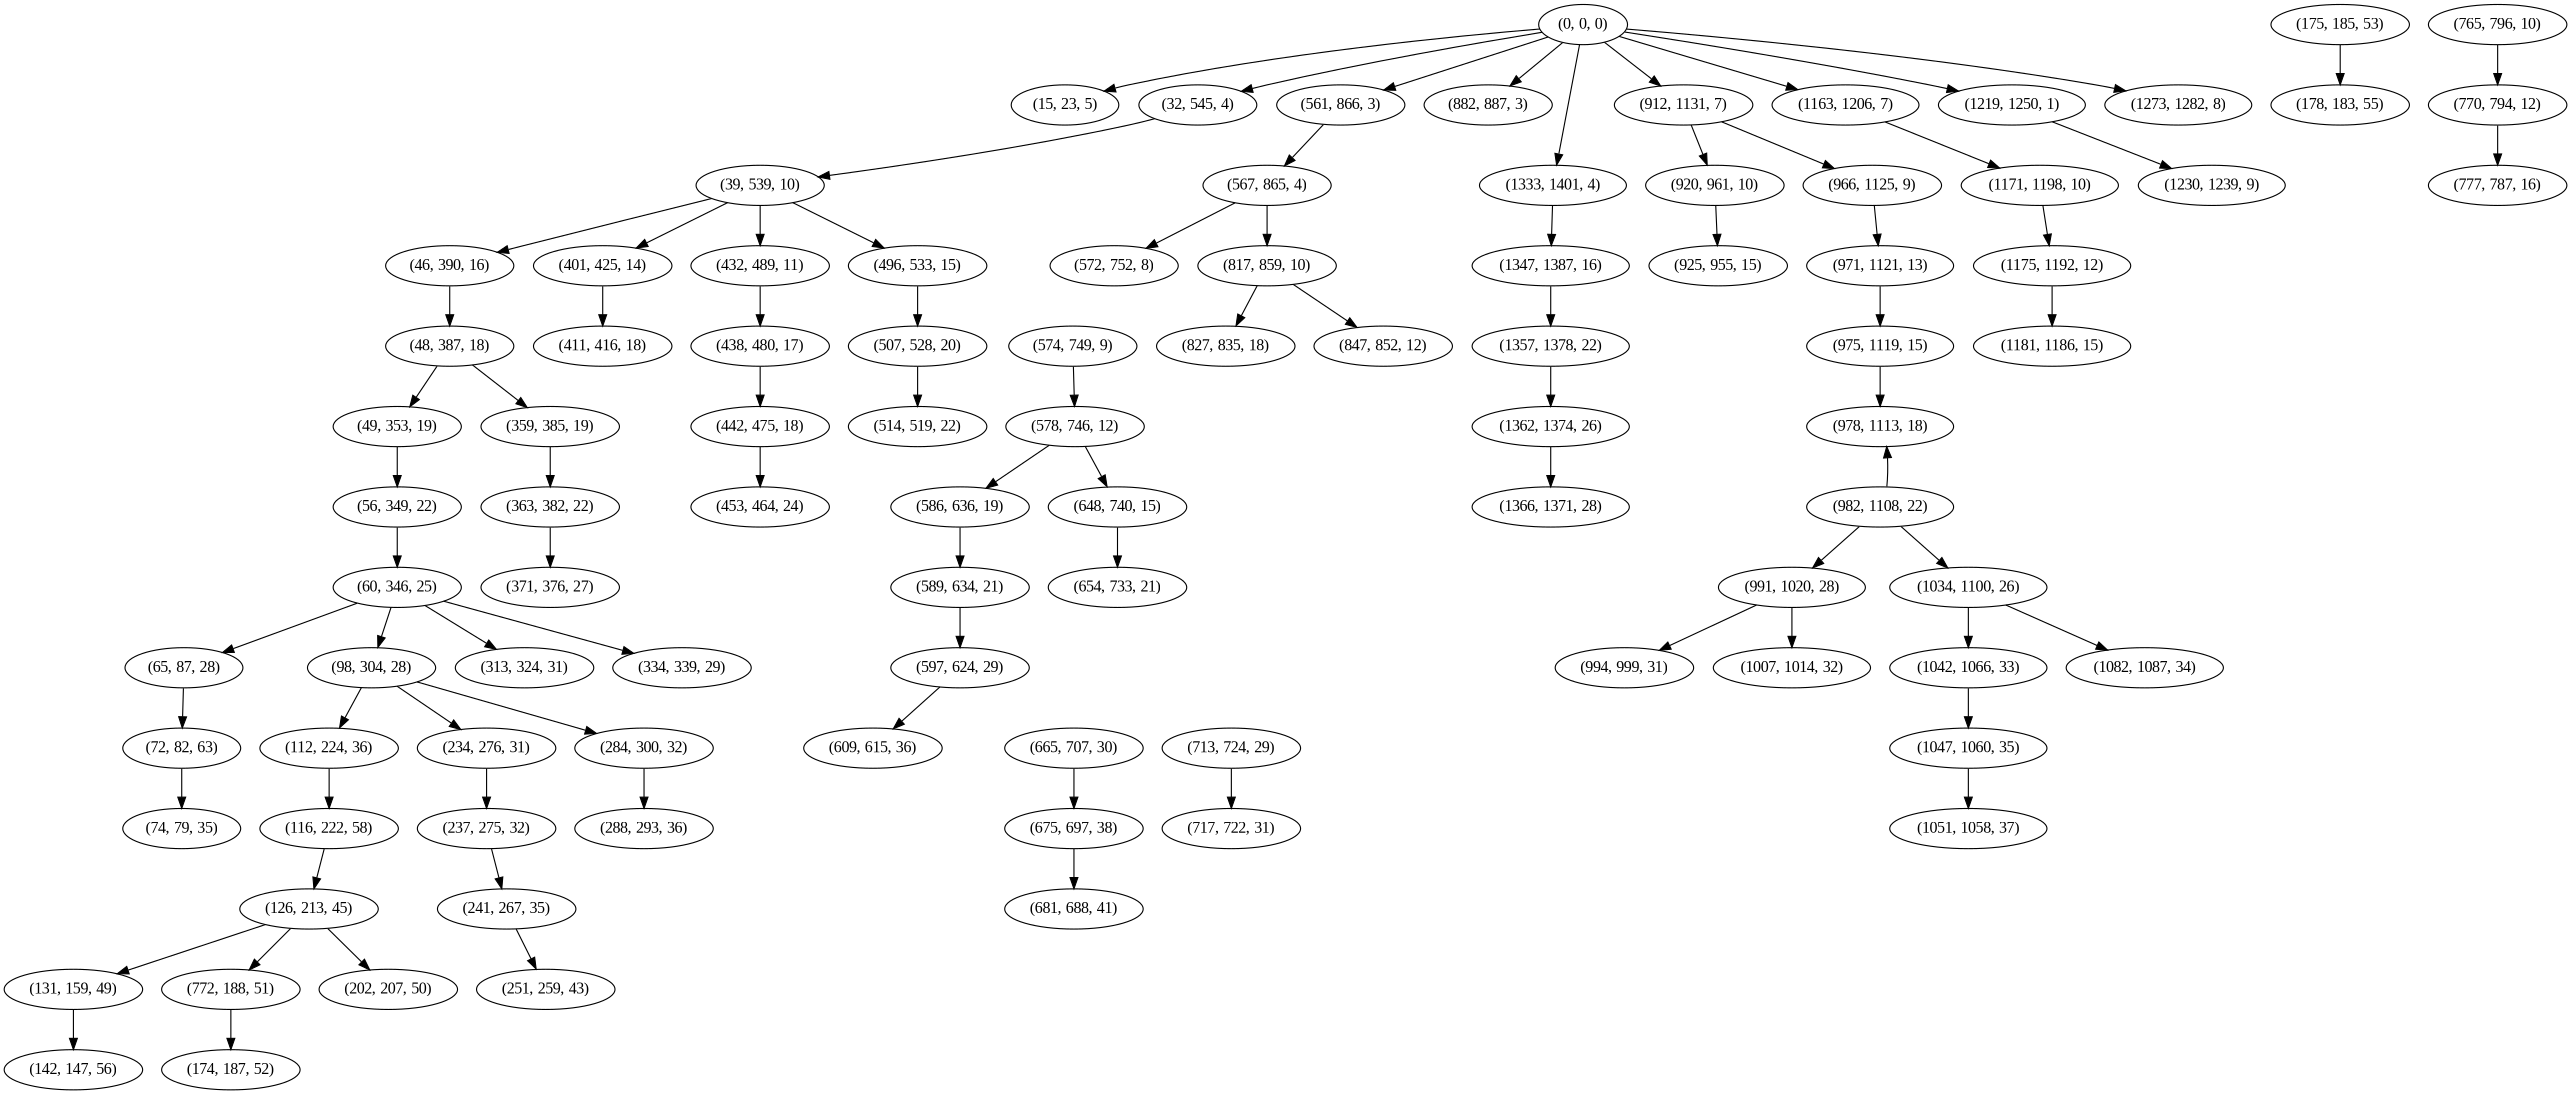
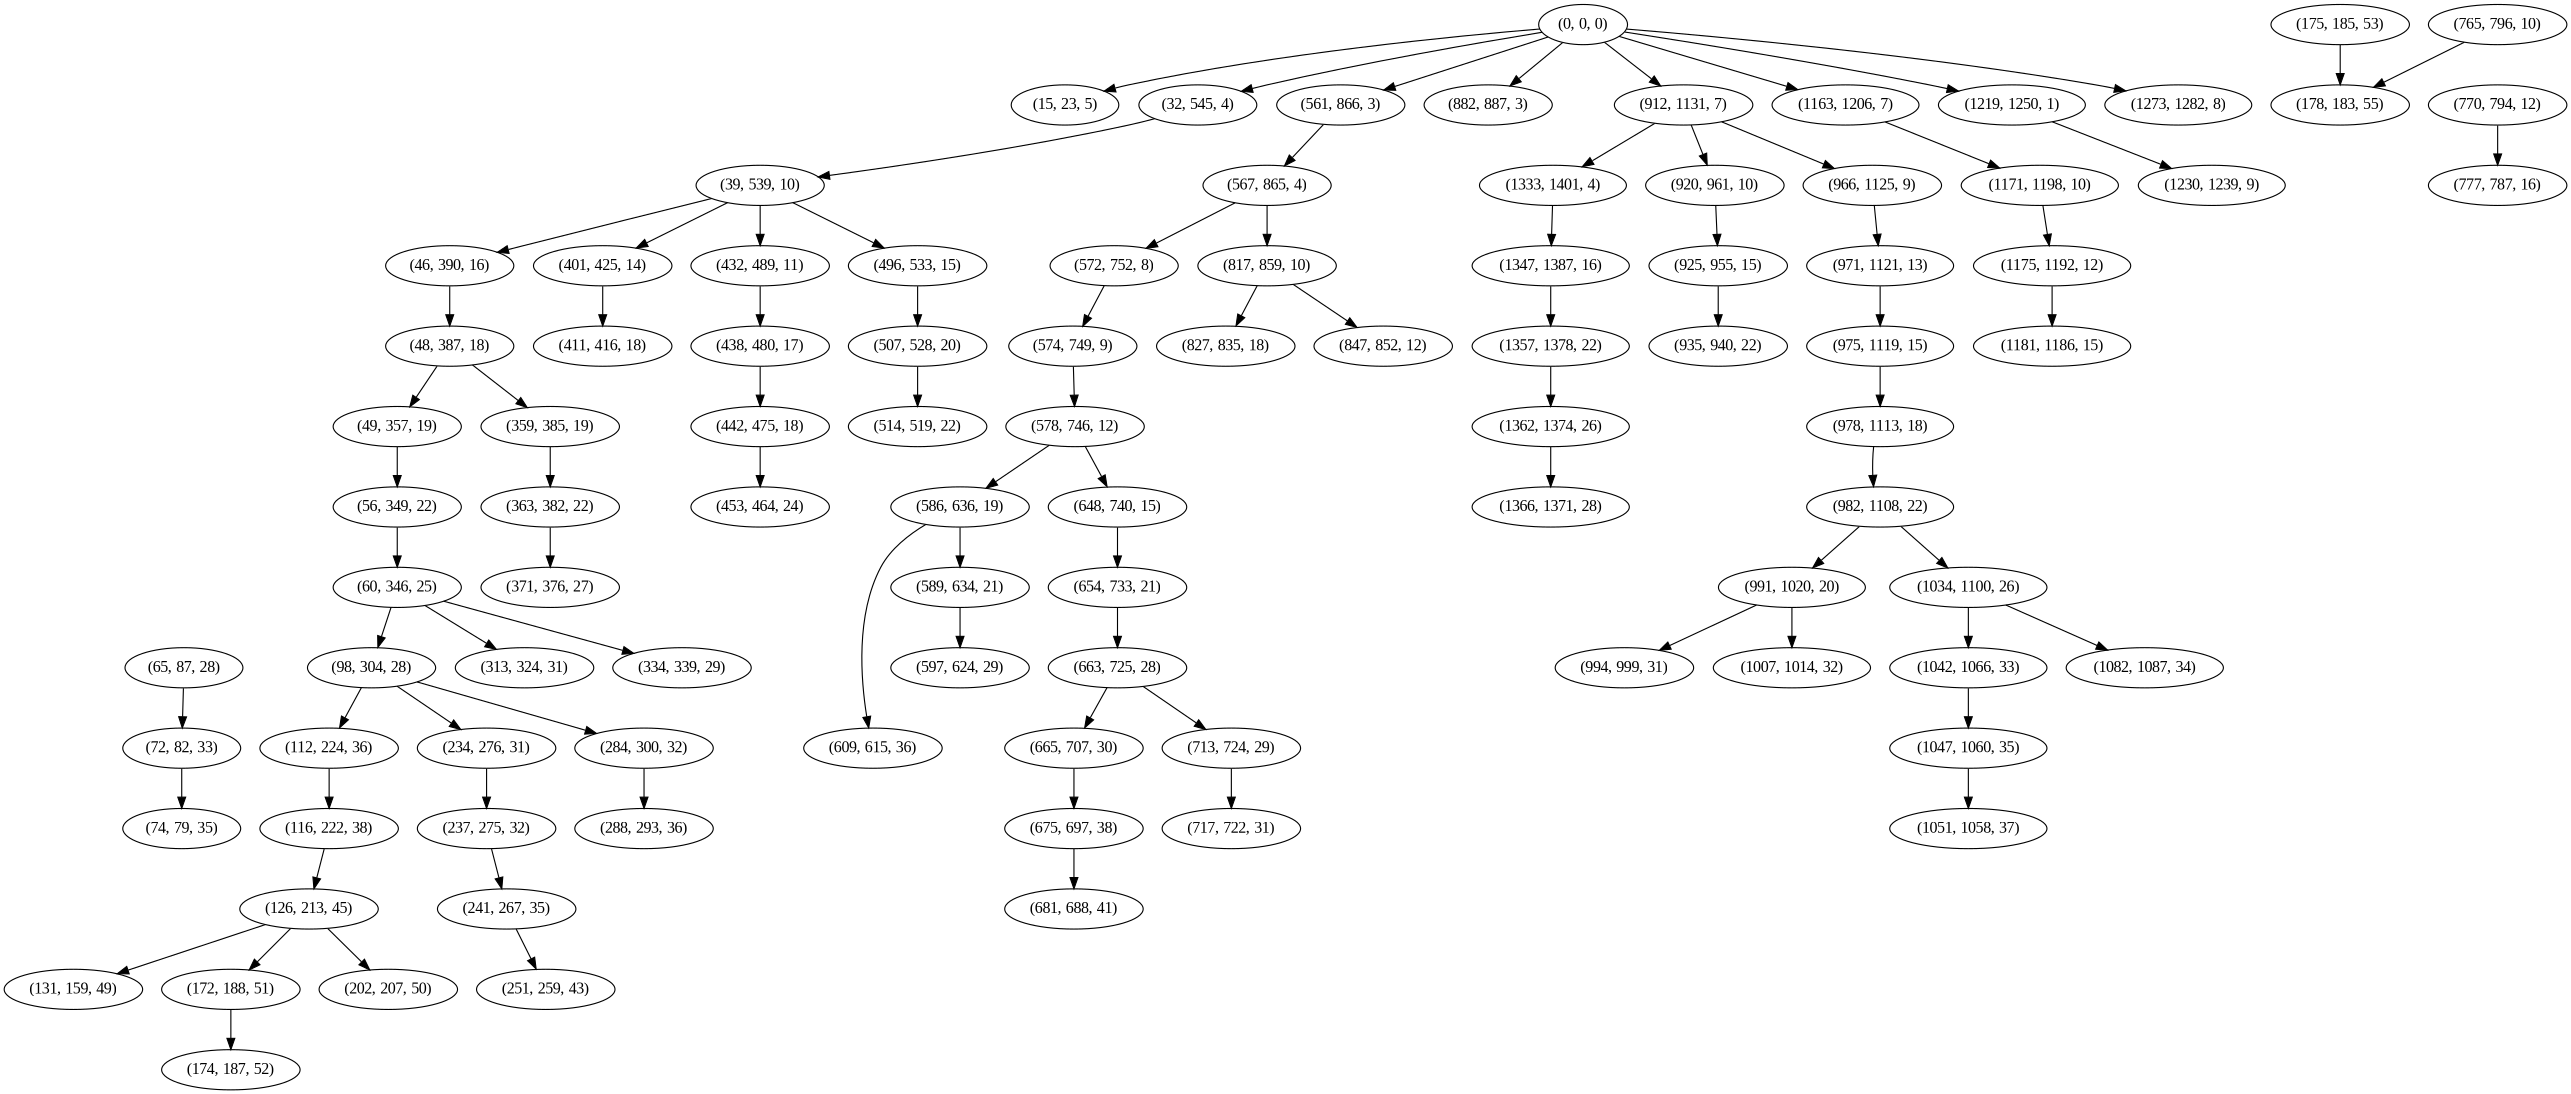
  digraph {
    fontname="Liberation Serif"
    node [fontname="Liberation Serif"]
    edge [fontname="Liberation Serif"]
    "(0, 0, 0)"
    "(15, 23, 5)"
    "(32, 545, 4)"
    "(561, 866, 3)"
    "(882, 887, 3)"
    "(912, 1131, 7)"
    "(1163, 1206, 7)"
    "(1219, 1250, 1)"
    "(1273, 1282, 8)"
    "(1333, 1401, 4)"
    "(39, 539, 10)"
    "(567, 865, 4)"
    "(920, 961, 10)"
    "(966, 1125, 9)"
    "(1171, 1198, 10)"
    "(1230, 1239, 9)"
    "(1347, 1387, 16)"
    "(46, 390, 16)"
    "(401, 425, 14)"
    "(432, 489, 11)"
    "(496, 533, 15)"
    "(48, 387, 18)"
    "(411, 416, 18)"
    "(438, 480, 17)"
    "(507, 528, 20)"
-   "(49, 353, 19)"
+   "(49, 353, 19)" [label="(49, 357, 19)"]
    "(359, 385, 19)"
    "(56, 349, 22)"
    "(363, 382, 22)"
    "(60, 346, 25)"
    "(65, 87, 28)"
    "(98, 304, 28)"
    "(313, 324, 31)"
    "(334, 339, 29)"
-   "(72, 82, 33)" [label="(72, 82, 63)"]
+   "(72, 82, 33)"
    "(112, 224, 36)"
    "(234, 276, 31)"
    "(284, 300, 32)"
    "(74, 79, 35)"
-   "(116, 222, 38)" [label="(116, 222, 58)"]
+   "(116, 222, 38)"
    "(237, 275, 32)"
    "(288, 293, 36)"
    "(126, 213, 45)"
    "(131, 159, 49)"
-   "(172, 188, 51)" [label="(772, 188, 51)"]
+   "(172, 188, 51)"
    "(202, 207, 50)"
-   "(142, 147, 56)"
    "(174, 187, 52)"
    "(175, 185, 53)"
    "(178, 183, 55)"
    "(241, 267, 35)"
    "(251, 259, 43)"
    "(371, 376, 27)"
    "(442, 475, 18)"
    "(453, 464, 24)"
    "(514, 519, 22)"
    "(572, 752, 8)"
    "(817, 859, 10)"
    "(574, 749, 9)"
    "(765, 796, 10)"
    "(770, 794, 12)"
    "(827, 835, 18)"
    "(847, 852, 12)"
    "(578, 746, 12)"
    "(586, 636, 19)"
    "(648, 740, 15)"
    "(589, 634, 21)"
    "(654, 733, 21)"
    "(597, 624, 29)"
    "(609, 615, 36)"
+   "(663, 725, 28)"
    "(665, 707, 30)"
    "(713, 724, 29)"
    "(675, 697, 38)"
    "(717, 722, 31)"
    "(681, 688, 41)"
    "(777, 787, 16)"
    "(925, 955, 15)"
    "(971, 1121, 13)"
+   "(935, 940, 22)"
    "(975, 1119, 15)"
    "(978, 1113, 18)"
    "(982, 1108, 22)"
-   "(991, 1020, 28)"
+   "(991, 1020, 28)" [label="(991, 1020, 20)"]
    "(1034, 1100, 26)"
    "(994, 999, 31)"
    "(1007, 1014, 32)"
    "(1042, 1066, 33)"
    "(1082, 1087, 34)"
    "(1047, 1060, 35)"
    "(1051, 1058, 37)"
    "(1175, 1192, 12)"
    "(1181, 1186, 15)"
    "(1357, 1378, 22)"
    "(1362, 1374, 26)"
    "(1366, 1371, 28)"
    "(0, 0, 0)" -> "(15, 23, 5)"
    "(0, 0, 0)" -> "(32, 545, 4)"
    "(0, 0, 0)" -> "(561, 866, 3)"
    "(0, 0, 0)" -> "(882, 887, 3)"
    "(0, 0, 0)" -> "(912, 1131, 7)"
    "(0, 0, 0)" -> "(1163, 1206, 7)"
    "(0, 0, 0)" -> "(1219, 1250, 1)"
    "(0, 0, 0)" -> "(1273, 1282, 8)"
-   "(0, 0, 0)" -> "(1333, 1401, 4)"
+   "(912, 1131, 7)" -> "(1333, 1401, 4)"
    "(32, 545, 4)" -> "(39, 539, 10)"
    "(561, 866, 3)" -> "(567, 865, 4)"
    "(912, 1131, 7)" -> "(920, 961, 10)"
    "(912, 1131, 7)" -> "(966, 1125, 9)"
    "(1163, 1206, 7)" -> "(1171, 1198, 10)"
    "(1219, 1250, 1)" -> "(1230, 1239, 9)"
    "(1333, 1401, 4)" -> "(1347, 1387, 16)"
    "(39, 539, 10)" -> "(46, 390, 16)"
    "(39, 539, 10)" -> "(401, 425, 14)"
    "(39, 539, 10)" -> "(432, 489, 11)"
    "(39, 539, 10)" -> "(496, 533, 15)"
    "(567, 865, 4)" -> "(572, 752, 8)"
    "(567, 865, 4)" -> "(817, 859, 10)"
    "(920, 961, 10)" -> "(925, 955, 15)"
    "(966, 1125, 9)" -> "(971, 1121, 13)"
    "(1171, 1198, 10)" -> "(1175, 1192, 12)"
    "(1347, 1387, 16)" -> "(1357, 1378, 22)"
    "(46, 390, 16)" -> "(48, 387, 18)"
    "(401, 425, 14)" -> "(411, 416, 18)"
    "(432, 489, 11)" -> "(438, 480, 17)"
    "(496, 533, 15)" -> "(507, 528, 20)"
    "(48, 387, 18)" -> "(49, 353, 19)"
    "(48, 387, 18)" -> "(359, 385, 19)"
    "(438, 480, 17)" -> "(442, 475, 18)"
    "(507, 528, 20)" -> "(514, 519, 22)"
    "(49, 353, 19)" -> "(56, 349, 22)"
    "(359, 385, 19)" -> "(363, 382, 22)"
    "(56, 349, 22)" -> "(60, 346, 25)"
    "(363, 382, 22)" -> "(371, 376, 27)"
-   "(60, 346, 25)" -> "(65, 87, 28)"
    "(60, 346, 25)" -> "(98, 304, 28)"
    "(60, 346, 25)" -> "(313, 324, 31)"
    "(60, 346, 25)" -> "(334, 339, 29)"
    "(65, 87, 28)" -> "(72, 82, 33)"
    "(98, 304, 28)" -> "(112, 224, 36)"
    "(98, 304, 28)" -> "(234, 276, 31)"
    "(98, 304, 28)" -> "(284, 300, 32)"
    "(72, 82, 33)" -> "(74, 79, 35)"
    "(112, 224, 36)" -> "(116, 222, 38)"
    "(234, 276, 31)" -> "(237, 275, 32)"
    "(284, 300, 32)" -> "(288, 293, 36)"
    "(116, 222, 38)" -> "(126, 213, 45)"
    "(237, 275, 32)" -> "(241, 267, 35)"
    "(126, 213, 45)" -> "(131, 159, 49)"
    "(126, 213, 45)" -> "(172, 188, 51)"
    "(126, 213, 45)" -> "(202, 207, 50)"
-   "(131, 159, 49)" -> "(142, 147, 56)"
    "(172, 188, 51)" -> "(174, 187, 52)"
    "(175, 185, 53)" -> "(178, 183, 55)"
    "(241, 267, 35)" -> "(251, 259, 43)"
    "(442, 475, 18)" -> "(453, 464, 24)"
+   "(572, 752, 8)" -> "(574, 749, 9)"
    "(817, 859, 10)" -> "(827, 835, 18)"
    "(817, 859, 10)" -> "(847, 852, 12)"
    "(574, 749, 9)" -> "(578, 746, 12)"
-   "(765, 796, 10)" -> "(770, 794, 12)"
+   "(765, 796, 10)" -> "(178, 183, 55)"
    "(770, 794, 12)" -> "(777, 787, 16)"
    "(578, 746, 12)" -> "(586, 636, 19)"
    "(578, 746, 12)" -> "(648, 740, 15)"
    "(586, 636, 19)" -> "(589, 634, 21)"
    "(648, 740, 15)" -> "(654, 733, 21)"
    "(589, 634, 21)" -> "(597, 624, 29)"
-   "(597, 624, 29)" -> "(609, 615, 36)"
+   "(654, 733, 21)" -> "(663, 725, 28)"
+   "(586, 636, 19)" -> "(609, 615, 36)"
+   "(663, 725, 28)" -> "(665, 707, 30)"
+   "(663, 725, 28)" -> "(713, 724, 29)"
    "(665, 707, 30)" -> "(675, 697, 38)"
    "(713, 724, 29)" -> "(717, 722, 31)"
    "(675, 697, 38)" -> "(681, 688, 41)"
+   "(925, 955, 15)" -> "(935, 940, 22)"
    "(971, 1121, 13)" -> "(975, 1119, 15)"
    "(975, 1119, 15)" -> "(978, 1113, 18)"
-   "(982, 1108, 22)" -> "(978, 1113, 18)"
+   "(978, 1113, 18)" -> "(982, 1108, 22)"
    "(982, 1108, 22)" -> "(991, 1020, 28)"
    "(982, 1108, 22)" -> "(1034, 1100, 26)"
    "(991, 1020, 28)" -> "(994, 999, 31)"
    "(991, 1020, 28)" -> "(1007, 1014, 32)"
    "(1034, 1100, 26)" -> "(1042, 1066, 33)"
    "(1034, 1100, 26)" -> "(1082, 1087, 34)"
    "(1042, 1066, 33)" -> "(1047, 1060, 35)"
    "(1047, 1060, 35)" -> "(1051, 1058, 37)"
    "(1175, 1192, 12)" -> "(1181, 1186, 15)"
    "(1357, 1378, 22)" -> "(1362, 1374, 26)"
    "(1362, 1374, 26)" -> "(1366, 1371, 28)"
  }
